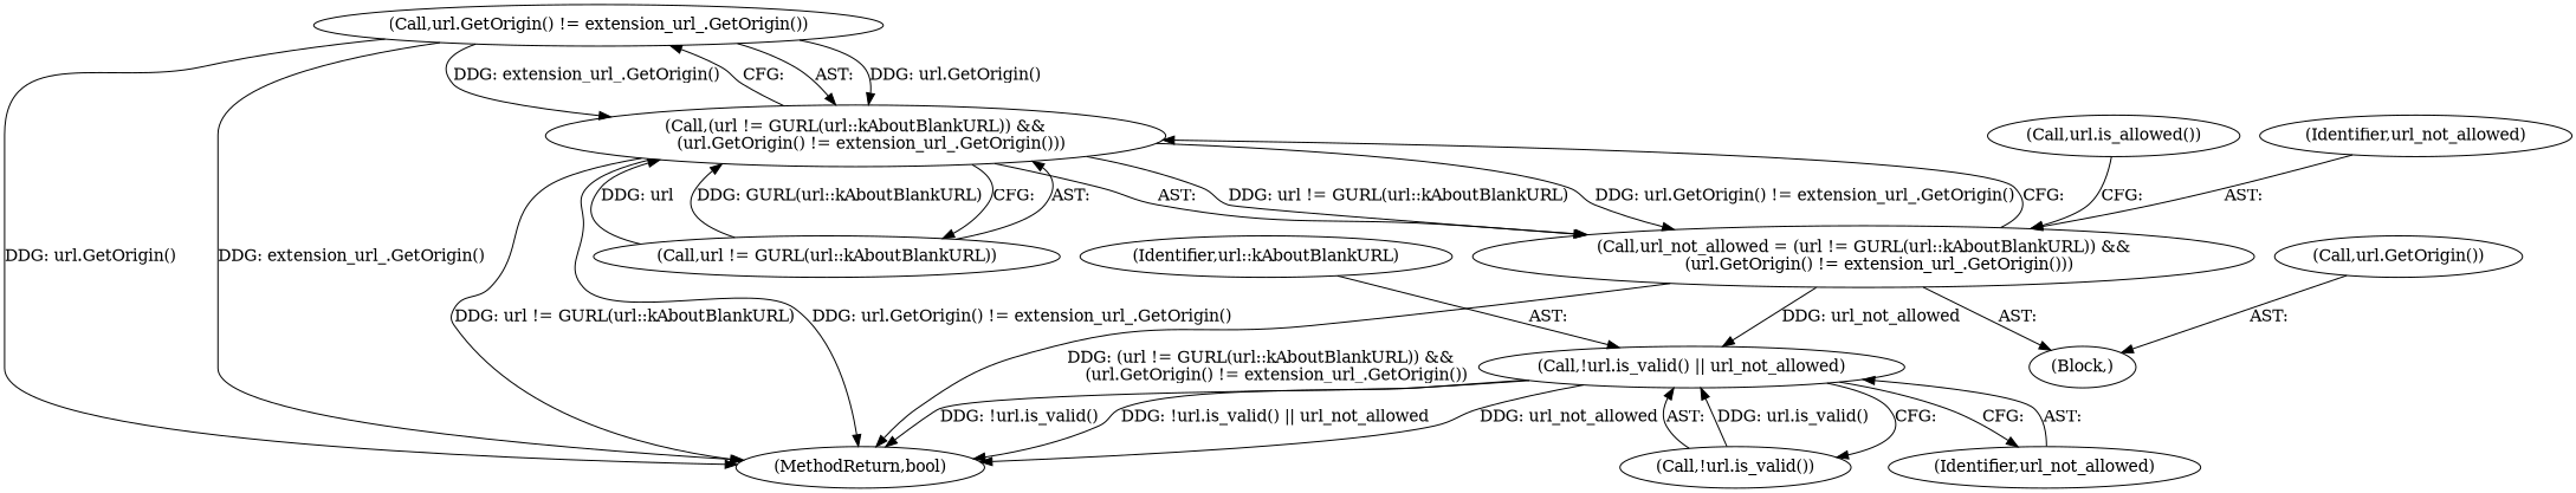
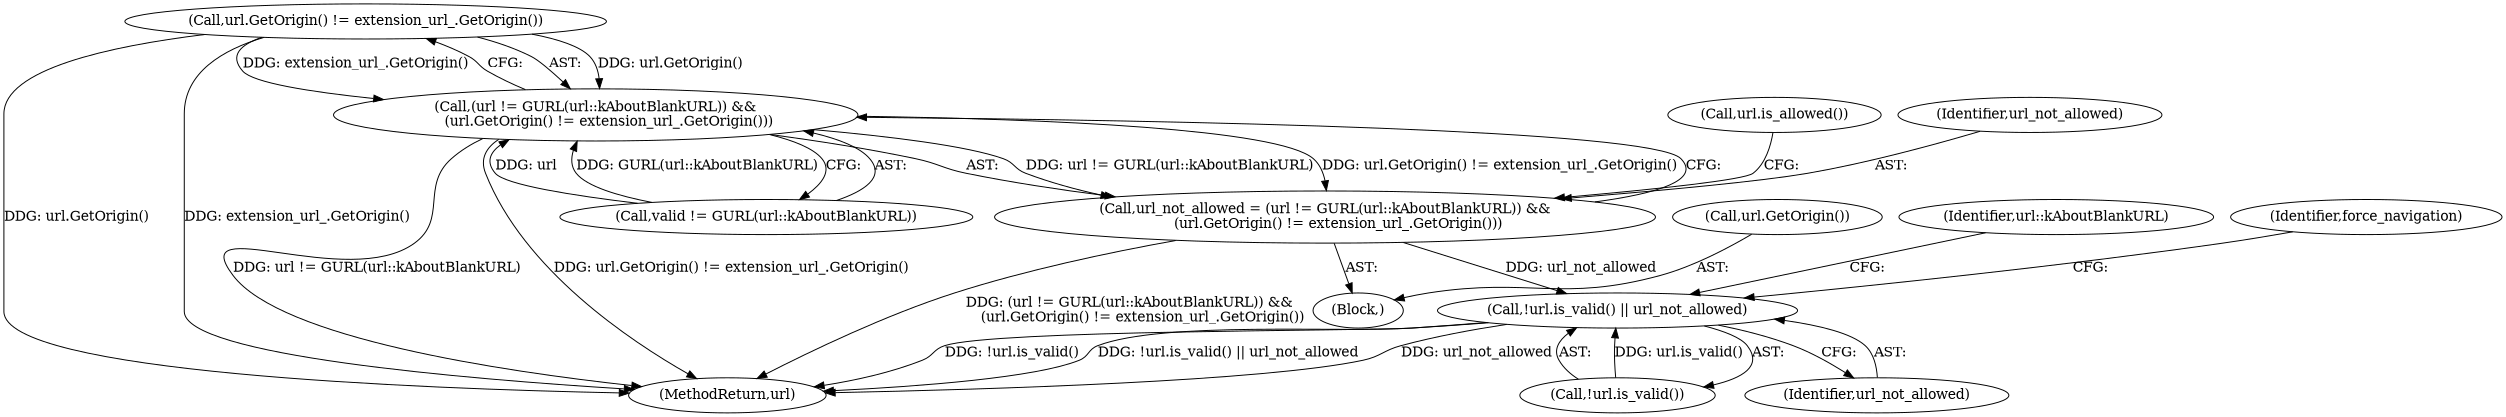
  digraph {
    n1 [label="(Call,url.GetOrigin() != extension_url_.GetOrigin())"]
    n2 [label="(Call,(url != GURL(url::kAboutBlankURL)) &&\n      (url.GetOrigin() != extension_url_.GetOrigin()))"]
-   n3 [label="(MethodReturn,bool)"]
+   n3 [label="(MethodReturn,url)"]
    n4 [label="(Call,url_not_allowed = (url != GURL(url::kAboutBlankURL)) &&\n      (url.GetOrigin() != extension_url_.GetOrigin()))"]
-   n5 [label="(Call,url != GURL(url::kAboutBlankURL))"]
+   n5 [label="(Call,valid != GURL(url::kAboutBlankURL))"]
    n6 [label="(Call,!url.is_valid() || url_not_allowed)"]
    n7 [label="(Block,)"]
    n8 [label="(Identifier,url_not_allowed)"]
    n9 [label="(Call,!url.is_valid())"]
    n10 [label="(Call,url.is_allowed())"]
    n11 [label="(Call,url.GetOrigin())"]
    n12 [label="(Identifier,url_not_allowed)"]
+   n13 [label="(Identifier,force_navigation)"]
    n14 [label="(Identifier,url::kAboutBlankURL)"]
    n1 -> n2 [label="AST: "]
    n1 -> n2 [label="DDG: url.GetOrigin()"]
    n1 -> n2 [label="DDG: extension_url_.GetOrigin()"]
    n1 -> n3 [label="DDG: url.GetOrigin()"]
    n1 -> n3 [label="DDG: extension_url_.GetOrigin()"]
    n2 -> n1 [label="CFG: "]
    n2 -> n3 [label="DDG: url != GURL(url::kAboutBlankURL)"]
    n2 -> n3 [label="DDG: url.GetOrigin() != extension_url_.GetOrigin()"]
    n2 -> n4 [label="AST: "]
    n2 -> n4 [label="DDG: url != GURL(url::kAboutBlankURL)"]
    n2 -> n4 [label="DDG: url.GetOrigin() != extension_url_.GetOrigin()"]
    n2 -> n5 [label="CFG: "]
    n4 -> n2 [label="CFG: "]
    n4 -> n3 [label="DDG: (url != GURL(url::kAboutBlankURL)) &&\n      (url.GetOrigin() != extension_url_.GetOrigin())"]
    n4 -> n6 [label="DDG: url_not_allowed"]
    n4 -> n7 [label="AST: "]
    n5 -> n2 [label="AST: "]
    n5 -> n2 [label="DDG: url"]
    n5 -> n2 [label="DDG: GURL(url::kAboutBlankURL)"]
    n6 -> n3 [label="DDG: url_not_allowed"]
    n6 -> n3 [label="DDG: !url.is_valid()"]
    n6 -> n3 [label="DDG: !url.is_valid() || url_not_allowed"]
    n6 -> n8 [label="CFG: "]
-   n6 -> n9 [label="CFG: "]
+   n6 -> n9 [label="AST: "]
    n8 -> n6 [label="AST: "]
    n9 -> n6 [label="AST: "]
    n9 -> n6 [label="DDG: url.is_valid()"]
    n10 -> n4 [label="CFG: "]
    n11 -> n7 [label="AST: "]
    n12 -> n4 [label="AST: "]
-   n14 -> n6 [label="AST: "]
+   n13 -> n6 [label="CFG: "]
+   n14 -> n6 [label="CFG: "]
  }
